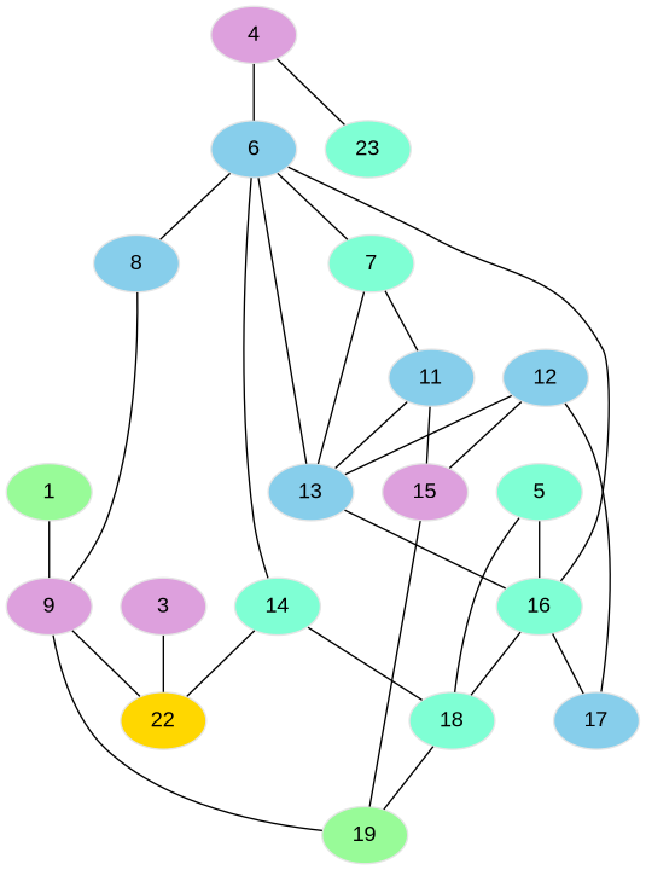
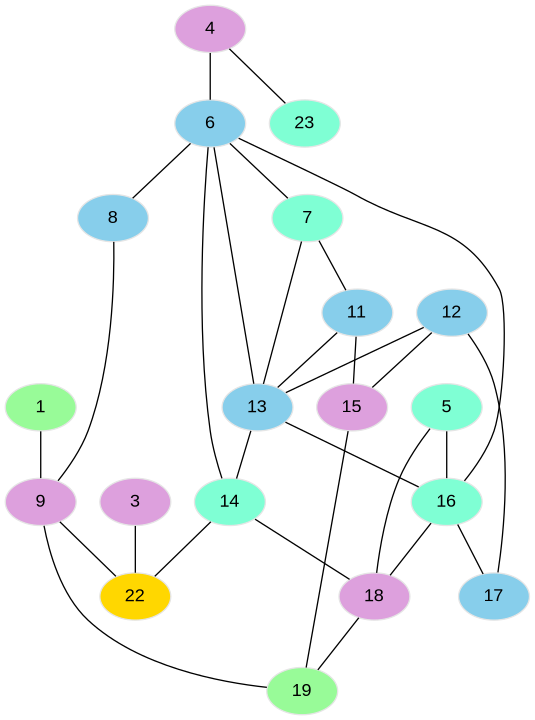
  graph {
    fontname="Liberation Sans"
    node [color=gray90 fillcolor=skyblue fontname="Liberation Sans" style=filled]
    edge [fontname="Liberation Sans" weight=1.0]
    1 [fillcolor=palegreen]
    9 [fillcolor=plum]
    22 [fillcolor=gold]
    19 [fillcolor=palegreen]
    3 [fillcolor=plum]
    4 [fillcolor=plum]
    6
    23 [fillcolor=aquamarine]
    16 [fillcolor=aquamarine]
    7 [fillcolor=aquamarine]
    8
    13
    14 [fillcolor=aquamarine]
    5 [fillcolor=aquamarine]
-   18 [fillcolor=aquamarine]
+   18 [fillcolor=plum]
    17
    11
    15 [fillcolor=plum]
    12
    1 -- 9
    9 -- 22
    9 -- 19
    3 -- 22
    4 -- 6 [weight=2.0]
    4 -- 23
    6 -- 16
    6 -- 7 [weight=3.0]
    6 -- 8
    6 -- 13
    6 -- 14 [weight=4.0]
    16 -- 18 [weight=2.0]
    16 -- 17
    7 -- 13
    7 -- 11
    8 -- 9
    13 -- 16
+   13 -- 14
    14 -- 22
    14 -- 18 [weight=3.0]
    5 -- 16
    5 -- 18
    18 -- 19
    11 -- 13
    11 -- 15
    15 -- 19
    12 -- 13
    12 -- 17
    12 -- 15
  }
